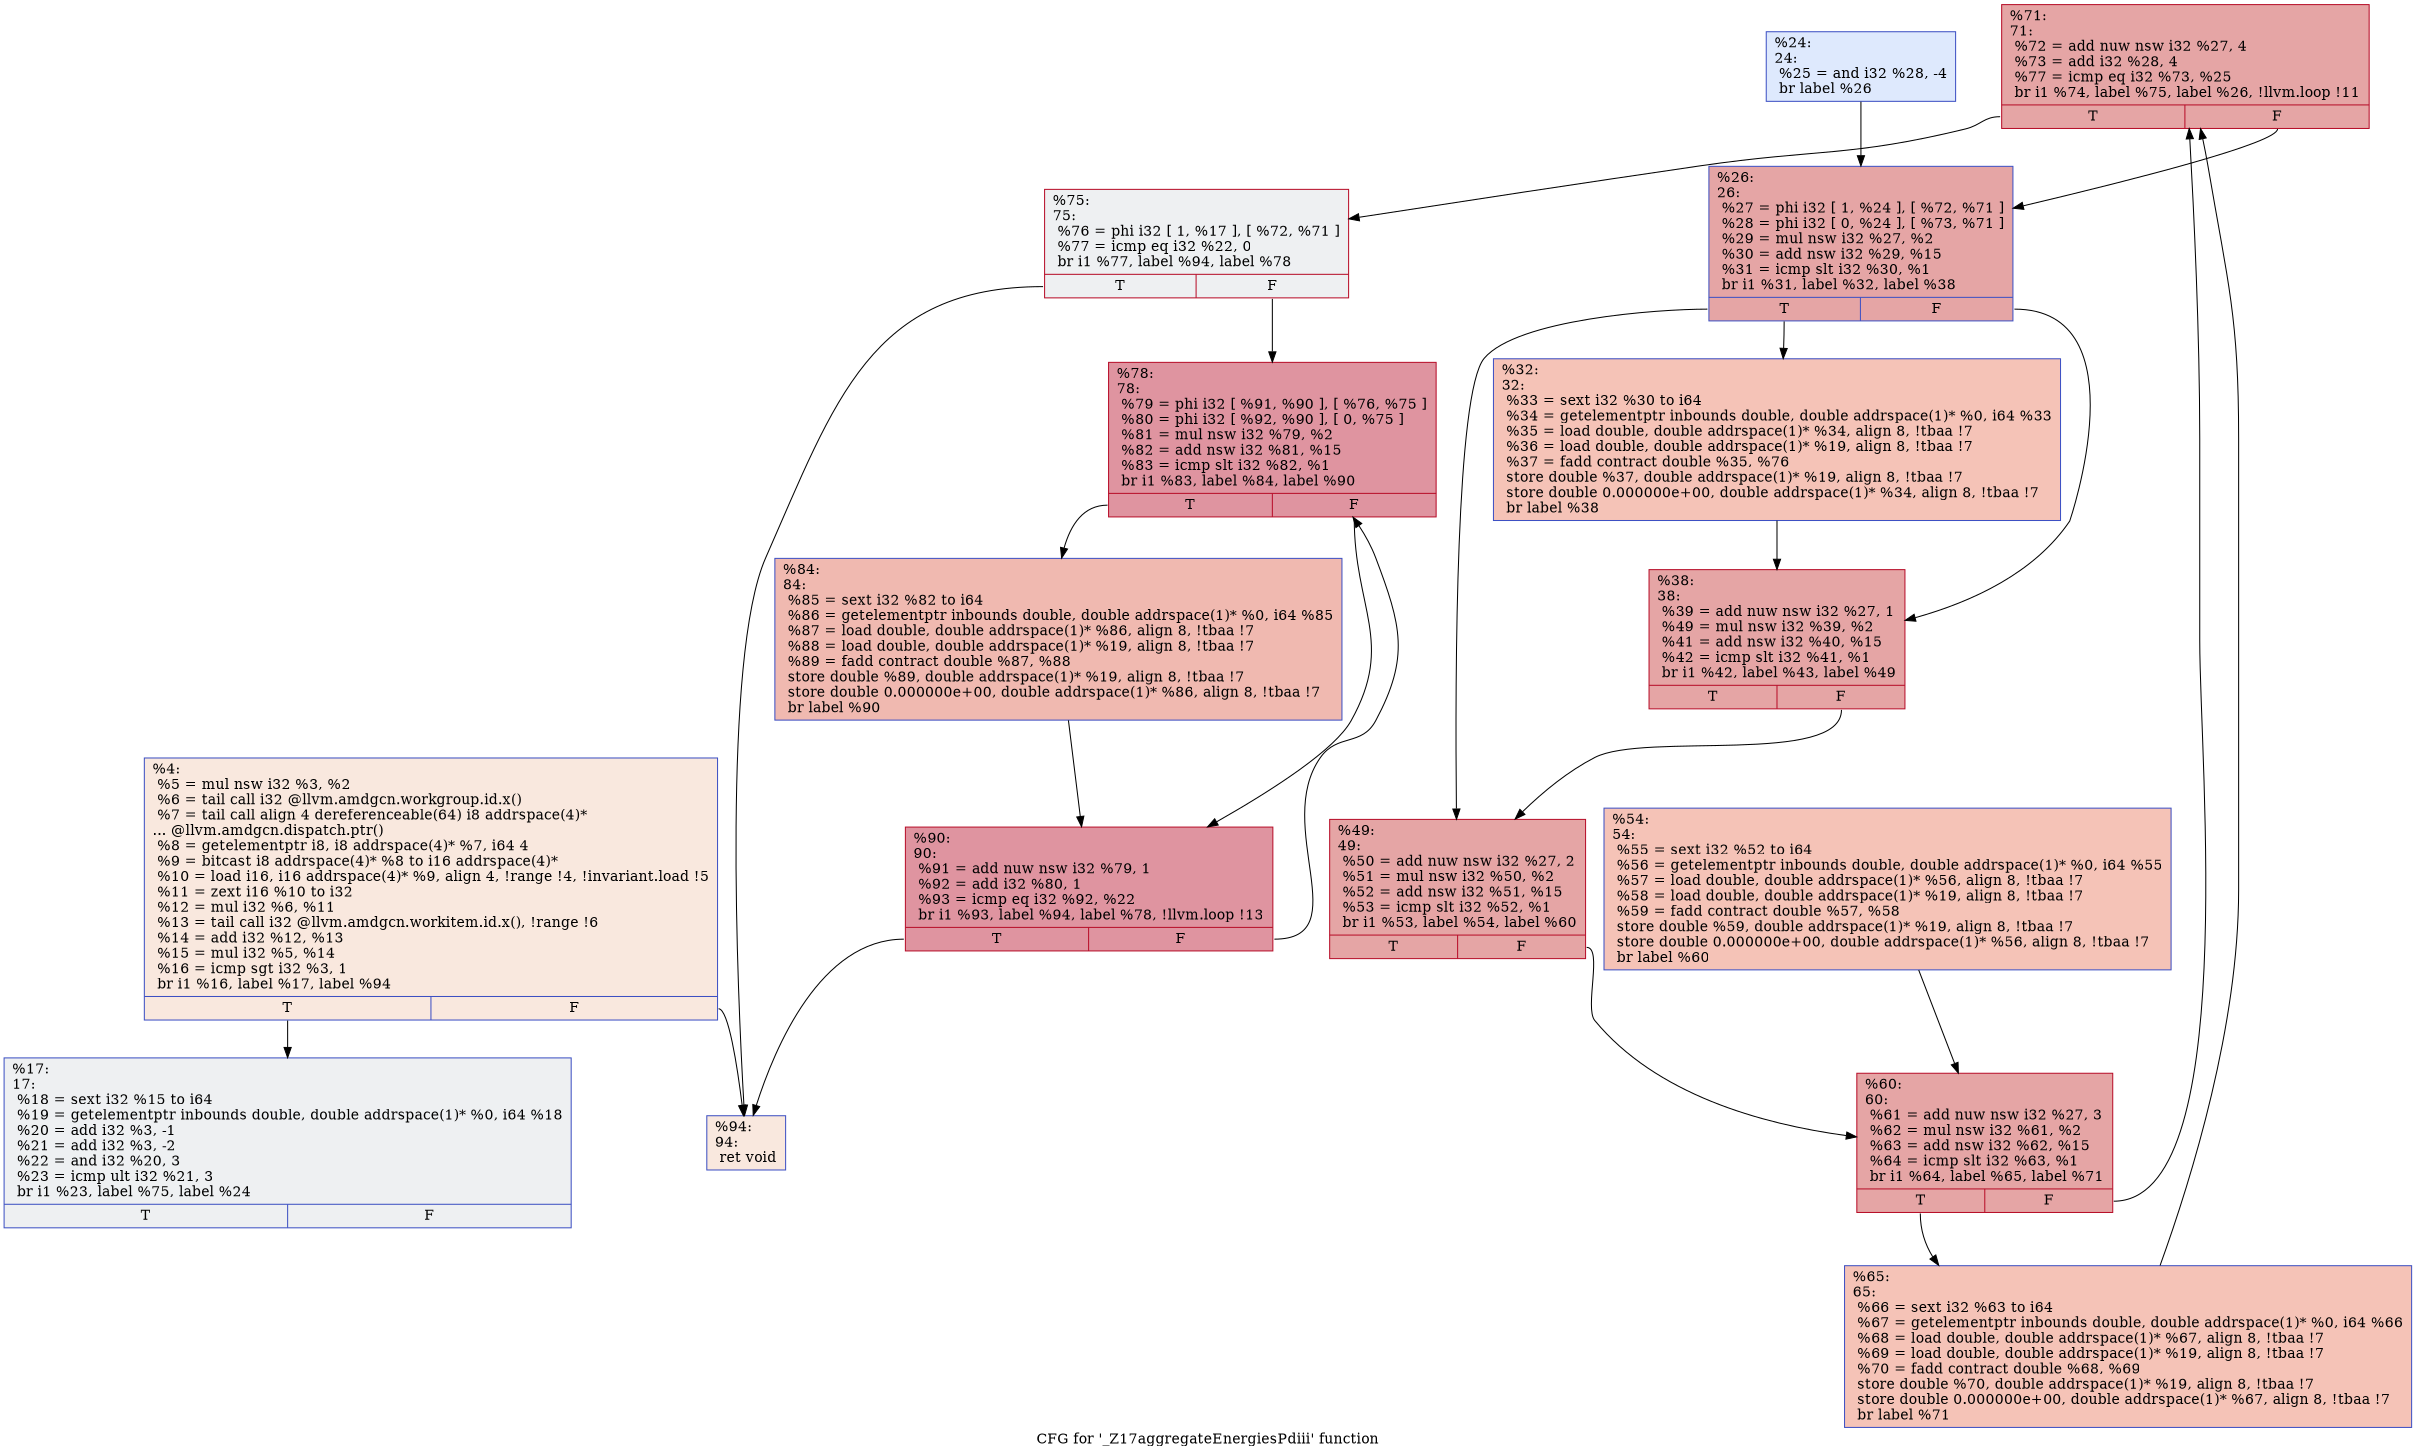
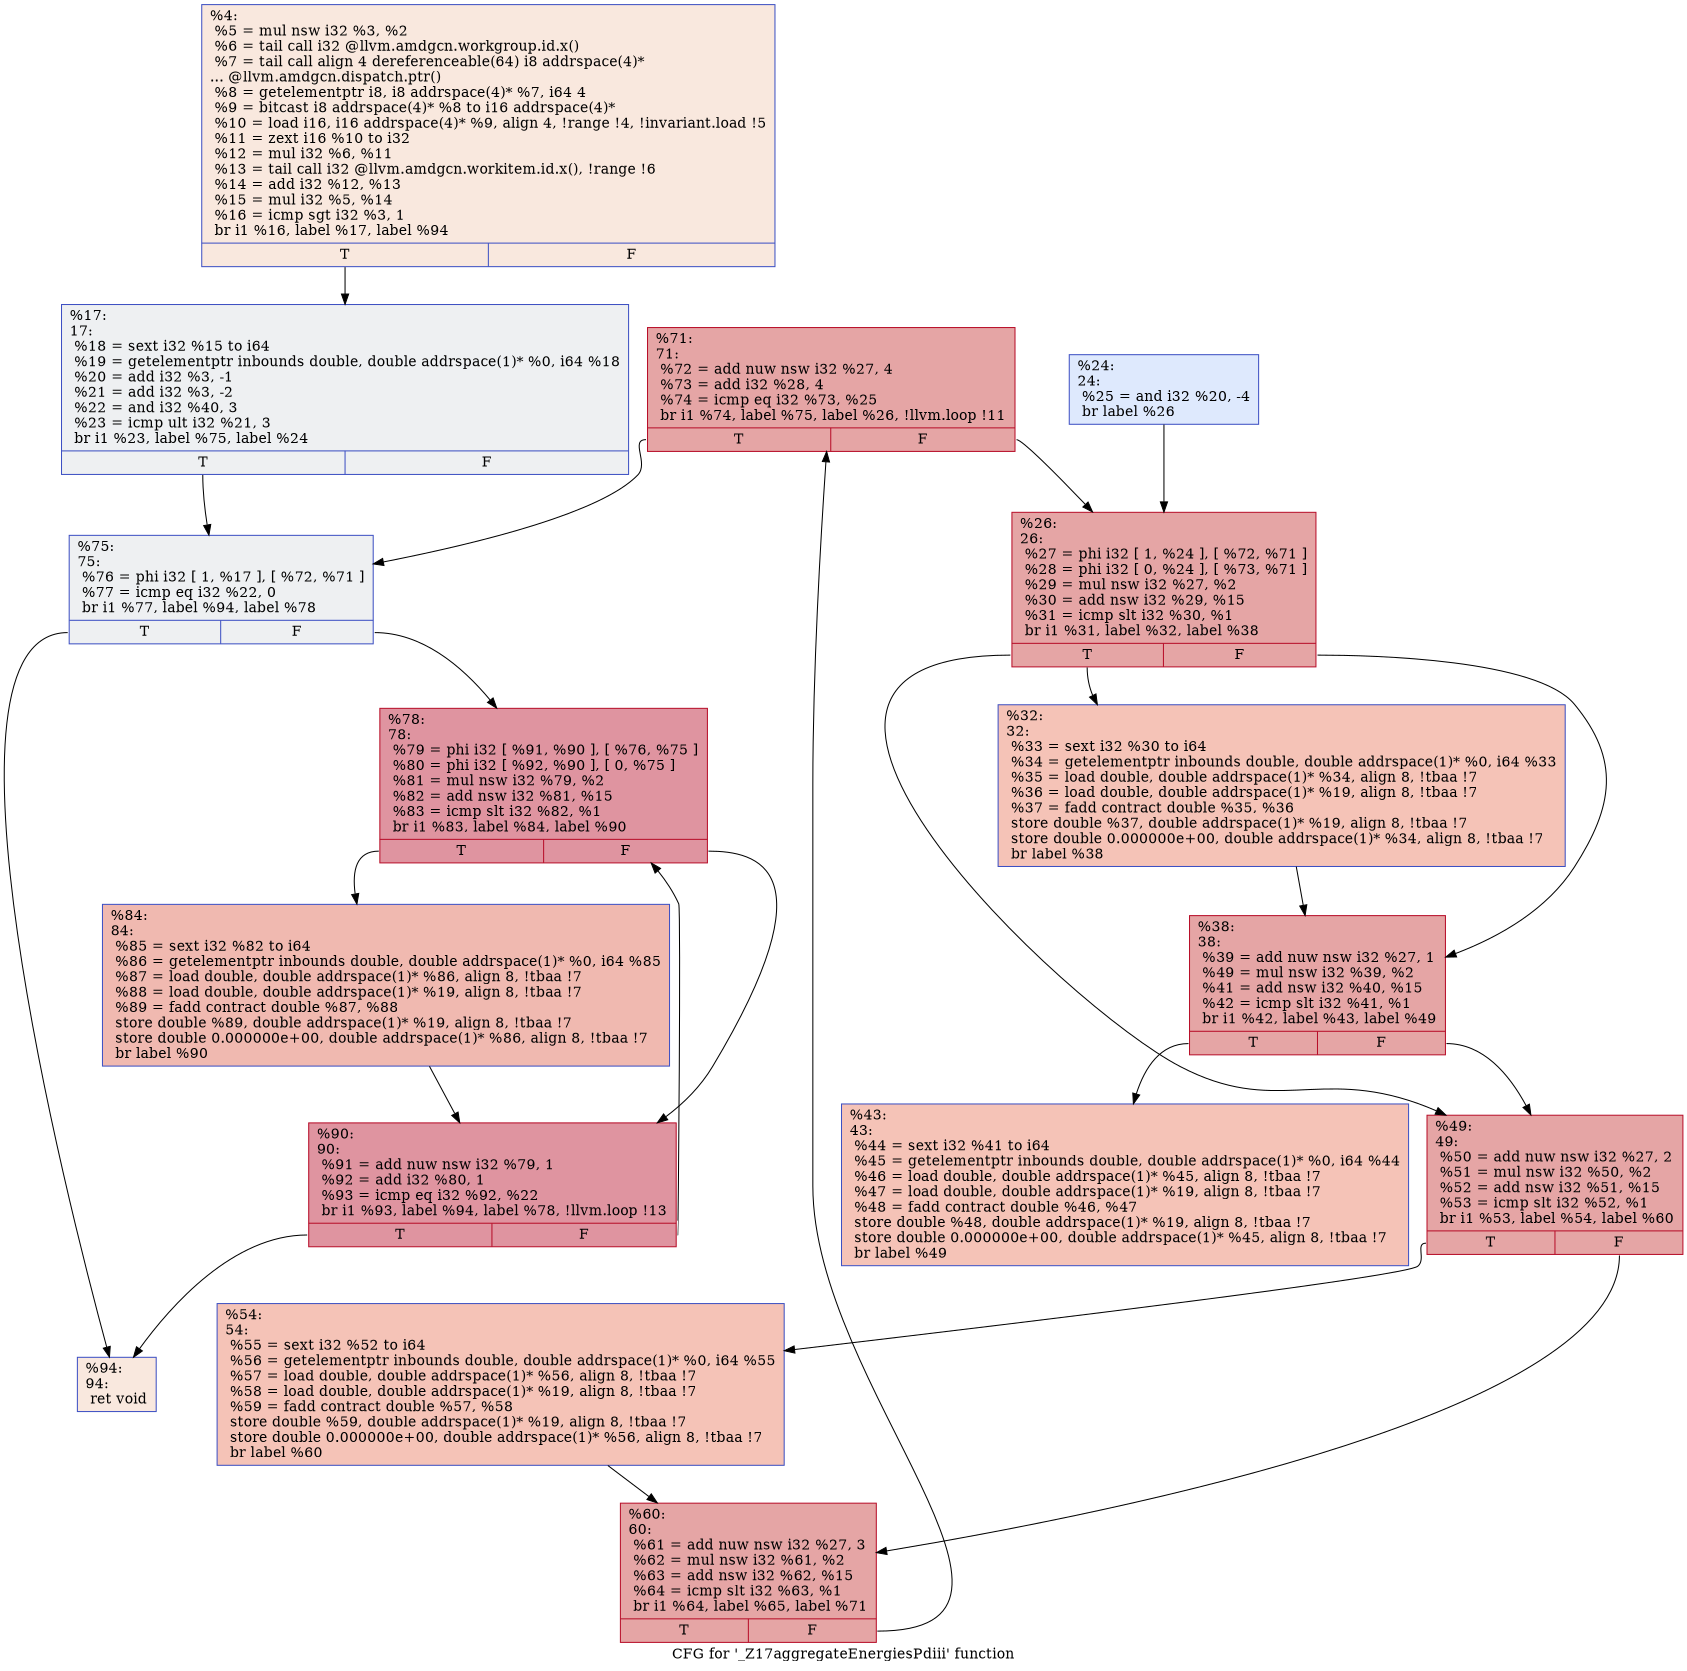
  digraph {
    label="CFG for '_Z17aggregateEnergiesPdiii' function"
    node [color="#3d50c3ff" fillcolor="#c5333470" shape=record style=filled]
    edge [tailport=s0]
    n1 [fillcolor="#f2cab570" label="{%4:\l  %5 = mul nsw i32 %3, %2\l  %6 = tail call i32 @llvm.amdgcn.workgroup.id.x()\l  %7 = tail call align 4 dereferenceable(64) i8 addrspace(4)*\l... @llvm.amdgcn.dispatch.ptr()\l  %8 = getelementptr i8, i8 addrspace(4)* %7, i64 4\l  %9 = bitcast i8 addrspace(4)* %8 to i16 addrspace(4)*\l  %10 = load i16, i16 addrspace(4)* %9, align 4, !range !4, !invariant.load !5\l  %11 = zext i16 %10 to i32\l  %12 = mul i32 %6, %11\l  %13 = tail call i32 @llvm.amdgcn.workitem.id.x(), !range !6\l  %14 = add i32 %12, %13\l  %15 = mul i32 %5, %14\l  %16 = icmp sgt i32 %3, 1\l  br i1 %16, label %17, label %94\l|{<s0>T|<s1>F}}"]
-   n2 [fillcolor="#d9dce170" label="{%17:\l17:                                               \l  %18 = sext i32 %15 to i64\l  %19 = getelementptr inbounds double, double addrspace(1)* %0, i64 %18\l  %20 = add i32 %3, -1\l  %21 = add i32 %3, -2\l  %22 = and i32 %20, 3\l  %23 = icmp ult i32 %21, 3\l  br i1 %23, label %75, label %24\l|{<s0>T|<s1>F}}"]
+   n2 [fillcolor="#d9dce170" label="{%17:\l17:                                               \l  %18 = sext i32 %15 to i64\l  %19 = getelementptr inbounds double, double addrspace(1)* %0, i64 %18\l  %20 = add i32 %3, -1\l  %21 = add i32 %3, -2\l  %22 = and i32 %40, 3\l  %23 = icmp ult i32 %21, 3\l  br i1 %23, label %75, label %24\l|{<s0>T|<s1>F}}"]
    n3 [fillcolor="#f2cab570" label="{%94:\l94:                                               \l  ret void\l}"]
-   n4 [color="#b70d28ff" fillcolor="#d9dce170" label="{%75:\l75:                                               \l  %76 = phi i32 [ 1, %17 ], [ %72, %71 ]\l  %77 = icmp eq i32 %22, 0\l  br i1 %77, label %94, label %78\l|{<s0>T|<s1>F}}"]
+   n4 [fillcolor="#d9dce170" label="{%75:\l75:                                               \l  %76 = phi i32 [ 1, %17 ], [ %72, %71 ]\l  %77 = icmp eq i32 %22, 0\l  br i1 %77, label %94, label %78\l|{<s0>T|<s1>F}}"]
    n5 [color="#b70d28ff" fillcolor="#b70d2870" label="{%78:\l78:                                               \l  %79 = phi i32 [ %91, %90 ], [ %76, %75 ]\l  %80 = phi i32 [ %92, %90 ], [ 0, %75 ]\l  %81 = mul nsw i32 %79, %2\l  %82 = add nsw i32 %81, %15\l  %83 = icmp slt i32 %82, %1\l  br i1 %83, label %84, label %90\l|{<s0>T|<s1>F}}"]
-   n6 [fillcolor="#b5cdfa70" label="{%24:\l24:                                               \l  %25 = and i32 %28, -4\l  br label %26\l}"]
-   n7 [label="{%26:\l26:                                               \l  %27 = phi i32 [ 1, %24 ], [ %72, %71 ]\l  %28 = phi i32 [ 0, %24 ], [ %73, %71 ]\l  %29 = mul nsw i32 %27, %2\l  %30 = add nsw i32 %29, %15\l  %31 = icmp slt i32 %30, %1\l  br i1 %31, label %32, label %38\l|{<s0>T|<s1>F}}"]
+   n6 [fillcolor="#b5cdfa70" label="{%24:\l24:                                               \l  %25 = and i32 %20, -4\l  br label %26\l}"]
+   n7 [color="#b70d28ff" label="{%26:\l26:                                               \l  %27 = phi i32 [ 1, %24 ], [ %72, %71 ]\l  %28 = phi i32 [ 0, %24 ], [ %73, %71 ]\l  %29 = mul nsw i32 %27, %2\l  %30 = add nsw i32 %29, %15\l  %31 = icmp slt i32 %30, %1\l  br i1 %31, label %32, label %38\l|{<s0>T|<s1>F}}"]
    n8 [fillcolor="#de614d70" label="{%84:\l84:                                               \l  %85 = sext i32 %82 to i64\l  %86 = getelementptr inbounds double, double addrspace(1)* %0, i64 %85\l  %87 = load double, double addrspace(1)* %86, align 8, !tbaa !7\l  %88 = load double, double addrspace(1)* %19, align 8, !tbaa !7\l  %89 = fadd contract double %87, %88\l  store double %89, double addrspace(1)* %19, align 8, !tbaa !7\l  store double 0.000000e+00, double addrspace(1)* %86, align 8, !tbaa !7\l  br label %90\l}"]
    n9 [color="#b70d28ff" fillcolor="#b70d2870" label="{%90:\l90:                                               \l  %91 = add nuw nsw i32 %79, 1\l  %92 = add i32 %80, 1\l  %93 = icmp eq i32 %92, %22\l  br i1 %93, label %94, label %78, !llvm.loop !13\l|{<s0>T|<s1>F}}"]
-   n10 [fillcolor="#e8765c70" label="{%32:\l32:                                               \l  %33 = sext i32 %30 to i64\l  %34 = getelementptr inbounds double, double addrspace(1)* %0, i64 %33\l  %35 = load double, double addrspace(1)* %34, align 8, !tbaa !7\l  %36 = load double, double addrspace(1)* %19, align 8, !tbaa !7\l  %37 = fadd contract double %35, %76\l  store double %37, double addrspace(1)* %19, align 8, !tbaa !7\l  store double 0.000000e+00, double addrspace(1)* %34, align 8, !tbaa !7\l  br label %38\l}"]
+   n10 [fillcolor="#e8765c70" label="{%32:\l32:                                               \l  %33 = sext i32 %30 to i64\l  %34 = getelementptr inbounds double, double addrspace(1)* %0, i64 %33\l  %35 = load double, double addrspace(1)* %34, align 8, !tbaa !7\l  %36 = load double, double addrspace(1)* %19, align 8, !tbaa !7\l  %37 = fadd contract double %35, %36\l  store double %37, double addrspace(1)* %19, align 8, !tbaa !7\l  store double 0.000000e+00, double addrspace(1)* %34, align 8, !tbaa !7\l  br label %38\l}"]
    n11 [color="#b70d28ff" label="{%38:\l38:                                               \l  %39 = add nuw nsw i32 %27, 1\l  %49 = mul nsw i32 %39, %2\l  %41 = add nsw i32 %40, %15\l  %42 = icmp slt i32 %41, %1\l  br i1 %42, label %43, label %49\l|{<s0>T|<s1>F}}"]
    n12 [color="#b70d28ff" label="{%49:\l49:                                               \l  %50 = add nuw nsw i32 %27, 2\l  %51 = mul nsw i32 %50, %2\l  %52 = add nsw i32 %51, %15\l  %53 = icmp slt i32 %52, %1\l  br i1 %53, label %54, label %60\l|{<s0>T|<s1>F}}"]
+   n13 [fillcolor="#e8765c70" label="{%43:\l43:                                               \l  %44 = sext i32 %41 to i64\l  %45 = getelementptr inbounds double, double addrspace(1)* %0, i64 %44\l  %46 = load double, double addrspace(1)* %45, align 8, !tbaa !7\l  %47 = load double, double addrspace(1)* %19, align 8, !tbaa !7\l  %48 = fadd contract double %46, %47\l  store double %48, double addrspace(1)* %19, align 8, !tbaa !7\l  store double 0.000000e+00, double addrspace(1)* %45, align 8, !tbaa !7\l  br label %49\l}"]
    n14 [fillcolor="#e8765c70" label="{%54:\l54:                                               \l  %55 = sext i32 %52 to i64\l  %56 = getelementptr inbounds double, double addrspace(1)* %0, i64 %55\l  %57 = load double, double addrspace(1)* %56, align 8, !tbaa !7\l  %58 = load double, double addrspace(1)* %19, align 8, !tbaa !7\l  %59 = fadd contract double %57, %58\l  store double %59, double addrspace(1)* %19, align 8, !tbaa !7\l  store double 0.000000e+00, double addrspace(1)* %56, align 8, !tbaa !7\l  br label %60\l}"]
    n15 [color="#b70d28ff" label="{%60:\l60:                                               \l  %61 = add nuw nsw i32 %27, 3\l  %62 = mul nsw i32 %61, %2\l  %63 = add nsw i32 %62, %15\l  %64 = icmp slt i32 %63, %1\l  br i1 %64, label %65, label %71\l|{<s0>T|<s1>F}}"]
-   n16 [fillcolor="#e8765c70" label="{%65:\l65:                                               \l  %66 = sext i32 %63 to i64\l  %67 = getelementptr inbounds double, double addrspace(1)* %0, i64 %66\l  %68 = load double, double addrspace(1)* %67, align 8, !tbaa !7\l  %69 = load double, double addrspace(1)* %19, align 8, !tbaa !7\l  %70 = fadd contract double %68, %69\l  store double %70, double addrspace(1)* %19, align 8, !tbaa !7\l  store double 0.000000e+00, double addrspace(1)* %67, align 8, !tbaa !7\l  br label %71\l}"]
-   n17 [color="#b70d28ff" label="{%71:\l71:                                               \l  %72 = add nuw nsw i32 %27, 4\l  %73 = add i32 %28, 4\l  %77 = icmp eq i32 %73, %25\l  br i1 %74, label %75, label %26, !llvm.loop !11\l|{<s0>T|<s1>F}}"]
+   n17 [color="#b70d28ff" label="{%71:\l71:                                               \l  %72 = add nuw nsw i32 %27, 4\l  %73 = add i32 %28, 4\l  %74 = icmp eq i32 %73, %25\l  br i1 %74, label %75, label %26, !llvm.loop !11\l|{<s0>T|<s1>F}}"]
    n1 -> n2
-   n1 -> n3 [tailport=s1]
+   n2 -> n4
    n4 -> n3
    n4 -> n5 [tailport=s1]
    n5 -> n8
    n5 -> n9 [tailport=s1]
    n6 -> n7
    n7 -> n10
    n7 -> n11 [tailport=s1]
    n7 -> n12
    n8 -> n9
    n9 -> n3
    n9 -> n5 [tailport=s1]
    n10 -> n11
    n11 -> n12 [tailport=s1]
+   n11 -> n13
+   n12 -> n14
    n12 -> n15 [tailport=s1]
    n14 -> n15
-   n15 -> n16
    n15 -> n17 [tailport=s1]
-   n16 -> n17
    n17 -> n4
    n17 -> n7 [tailport=s1]
  }
